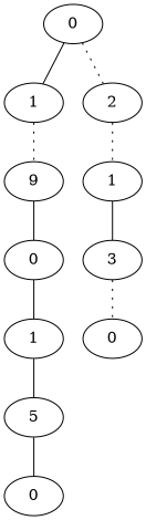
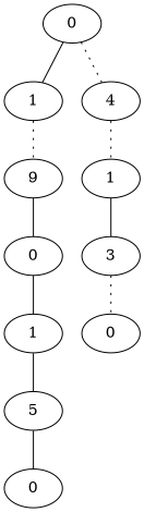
  graph {
    n1 [label=0]
    n2 [label=1]
-   n3 [label=2]
+   n3 [label=4]
    n4 [label=9]
    n5 [label=1]
    n6 [label=0]
    n7 [label=1]
    n8 [label=5]
    n9 [label=0]
    n10 [label=3]
    n11 [label=0]
    n1 -- n2
    n1 -- n3 [style=dotted]
    n2 -- n4 [style=dotted]
    n3 -- n5 [style=dotted]
    n4 -- n6
    n5 -- n10
    n6 -- n7
    n7 -- n8
    n8 -- n9
    n10 -- n11 [style=dotted]
  }
